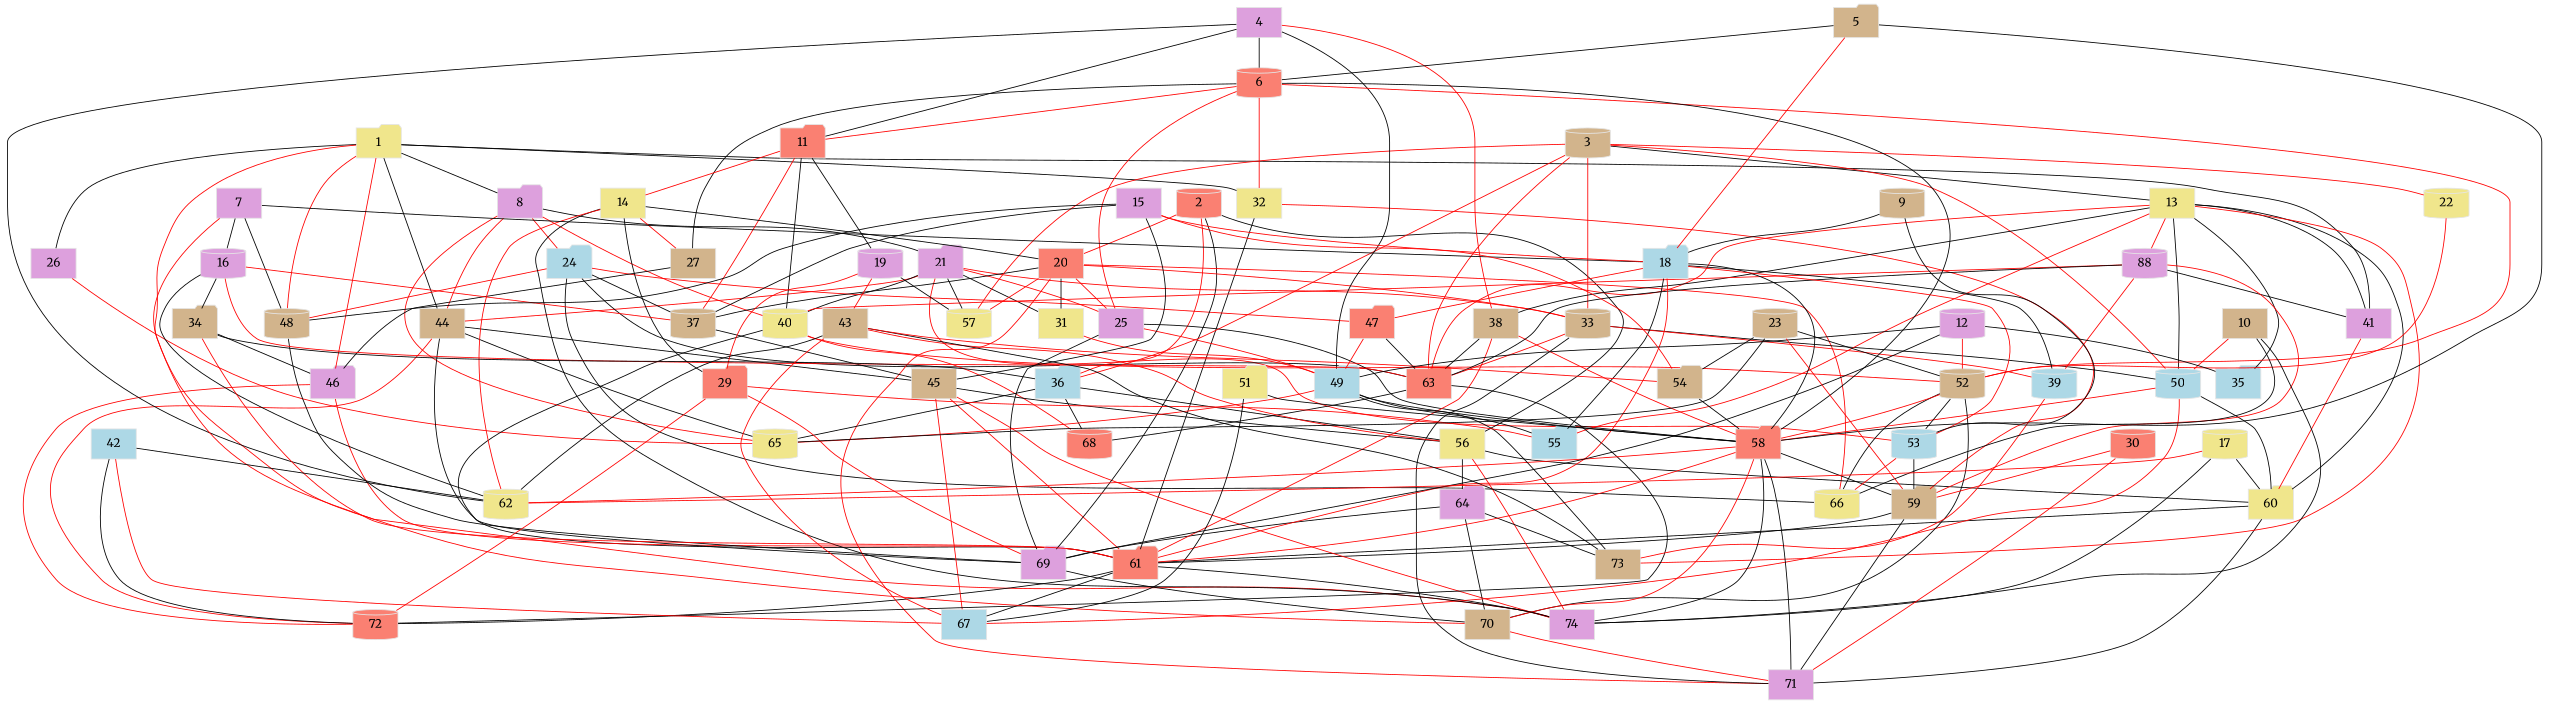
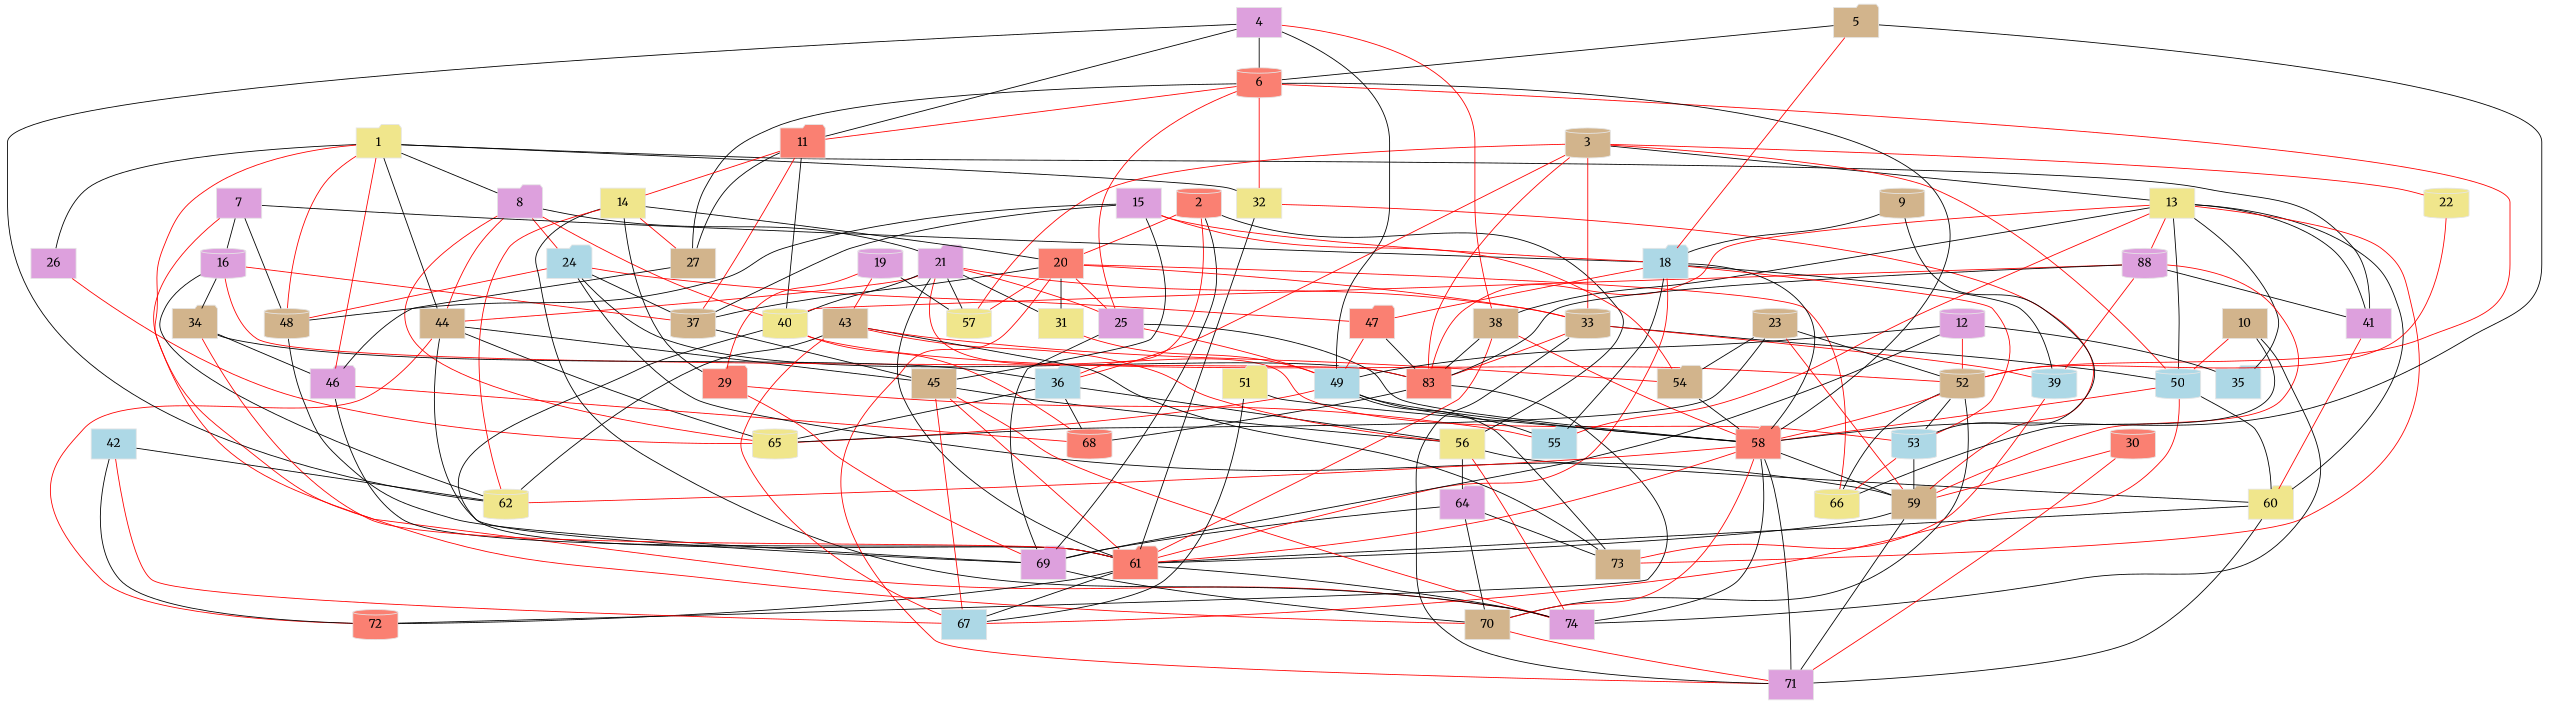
  graph {
    fontname=Merriweather
    node [color=gray90 fillcolor=tan fontname=Merriweather shape=cylinder style=filled]
    edge [color=black fontname=Merriweather weight=1.0]
    1 [fillcolor=khaki shape=folder]
    8 [fillcolor=plum shape=folder]
    26 [fillcolor=plum shape=box]
    32 [fillcolor=khaki shape=box]
    41 [fillcolor=plum shape=box]
    44 [shape=box]
    46 [fillcolor=plum shape=folder]
    48
    74 [fillcolor=plum shape=box]
    21 [fillcolor=plum shape=folder]
    24 [fillcolor=lightblue shape=folder]
    40 [fillcolor=khaki]
    65 [fillcolor=khaki]
    61 [fillcolor=salmon shape=folder]
    59 [shape=folder]
    60 [fillcolor=khaki shape=folder]
    45 [shape=box]
    72 [fillcolor=salmon]
    69 [fillcolor=plum shape=folder]
    2 [fillcolor=salmon]
    20 [fillcolor=salmon shape=box]
    36 [fillcolor=lightblue shape=folder]
    56 [fillcolor=khaki shape=box]
    33
    57 [fillcolor=khaki]
    25 [fillcolor=plum shape=box]
    66 [fillcolor=khaki]
    37
    31 [fillcolor=khaki shape=box]
    71 [fillcolor=plum shape=box]
    68 [fillcolor=salmon]
    64 [fillcolor=plum shape=folder]
    70 [shape=box]
    3
    13 [fillcolor=khaki shape=box]
    22 [fillcolor=khaki]
    50 [fillcolor=lightblue]
-   63 [fillcolor=salmon shape=folder]
+   63 [fillcolor=salmon shape=folder label=83]
    38 [shape=box]
    35 [fillcolor=lightblue shape=folder]
    n41 [fillcolor=plum label=88]
    55 [fillcolor=lightblue shape=folder]
    73 [shape=box]
    52
    39 [fillcolor=lightblue]
    58 [fillcolor=salmon shape=folder]
    67 [fillcolor=lightblue shape=box]
    4 [fillcolor=plum shape=box]
    6 [fillcolor=salmon]
    11 [fillcolor=salmon shape=folder]
    49 [fillcolor=lightblue shape=folder]
    62 [fillcolor=khaki]
    27 [shape=box]
    14 [fillcolor=khaki shape=box]
    19 [fillcolor=plum]
    5 [shape=folder]
    18 [fillcolor=lightblue shape=folder]
    53 [fillcolor=lightblue]
    47 [fillcolor=salmon shape=folder]
    7 [fillcolor=plum shape=box]
    16 [fillcolor=plum]
    34 [shape=folder]
    9
    10 [shape=box]
    29 [fillcolor=salmon shape=folder]
    43 [shape=box]
    12 [fillcolor=plum]
    15 [fillcolor=plum shape=box]
    54 [shape=folder]
-   17 [fillcolor=khaki]
    23
    30 [fillcolor=salmon]
    42 [fillcolor=lightblue shape=box]
    51 [fillcolor=khaki shape=folder]
    1 -- 8
    1 -- 26
    1 -- 32
    1 -- 41
    1 -- 44
    1 -- 46 [color=red]
    1 -- 48 [color=red]
    1 -- 74 [color=red]
    8 -- 44 [color=red]
    8 -- 21
    8 -- 24 [color=red]
    8 -- 40 [color=red]
    8 -- 65 [color=red]
    26 -- 65 [color=red]
    32 -- 61
    32 -- 59 [color=red]
    41 -- 60 [color=red]
    44 -- 65
    44 -- 61
    44 -- 45
    44 -- 72 [color=red]
-   46 -- 61 [color=red]
-   46 -- 72 [color=red]
+   46 -- 61
+   46 -- 68 [color=red]
    48 -- 69
    21 -- 44 [color=red]
    21 -- 40 [weight=2.0]
+   21 -- 61
    21 -- 33 [color=red]
    21 -- 57
    21 -- 25 [color=red]
    21 -- 31
    21 -- 53 [color=red]
    24 -- 48 [color=red]
-   24 -- 66
+   24 -- 59
    24 -- 37
    24 -- 63
    24 -- 47 [color=red]
    40 -- 69
    40 -- 68 [color=red]
    40 -- 52 [color=red]
    61 -- 74
    61 -- 72
    61 -- 67
    59 -- 61
    59 -- 71
    60 -- 61
    60 -- 71
    45 -- 74 [color=red]
    45 -- 61 [color=red]
    45 -- 56
    45 -- 67 [color=red]
    69 -- 70
    2 -- 69
    2 -- 20 [color=red]
    2 -- 36 [color=red]
    2 -- 56
    20 -- 33 [color=red]
    20 -- 57 [color=red]
    20 -- 25 [color=red]
    20 -- 66 [color=red]
    20 -- 37
    20 -- 31
    20 -- 71 [color=red]
    36 -- 65
    36 -- 56
    36 -- 68
    56 -- 74 [color=red]
    56 -- 60
    56 -- 64
    33 -- 71
    33 -- 50
    33 -- 63 [color=red]
    33 -- 39 [color=red]
    25 -- 69
    25 -- 58
    25 -- 49 [color=red]
    37 -- 45
    31 -- 49 [color=red]
    64 -- 69
    64 -- 70
    64 -- 73
    70 -- 71 [color=red]
    3 -- 36 [color=red]
    3 -- 33 [color=red]
    3 -- 57 [color=red]
    3 -- 13
    3 -- 22 [color=red]
    3 -- 50 [color=red]
    3 -- 63 [color=red]
    13 -- 41
    13 -- 60
    13 -- 50
    13 -- 63 [color=red]
    13 -- 38
    13 -- 35
    13 -- n41 [color=red]
    13 -- 55 [color=red]
    13 -- 73 [color=red]
    22 -- 52 [color=red]
    50 -- 60
    50 -- 58 [color=red]
    50 -- 67 [color=red]
    63 -- 72
    63 -- 68
    38 -- 61 [color=red]
    38 -- 63
    38 -- 58 [color=red]
    n41 -- 41
    n41 -- 40 [color=red]
    n41 -- 59 [color=red]
    n41 -- 63
    n41 -- 39 [color=red]
    52 -- 66
    52 -- 70
    52 -- 58 [color=red]
    52 -- 53
    39 -- 73 [color=red]
    58 -- 74 [weight=2.0]
    58 -- 61 [color=red]
    58 -- 59
    58 -- 71
    58 -- 70 [color=red]
    58 -- 62 [color=red]
    4 -- 38 [color=red]
    4 -- 6
    4 -- 11
    4 -- 49
    4 -- 62
    6 -- 32 [color=red]
    6 -- 25 [color=red]
    6 -- 52 [color=red]
    6 -- 58
    6 -- 11 [color=red]
    6 -- 27
    11 -- 40
    11 -- 37 [color=red]
    11 -- 14 [color=red]
-   11 -- 19
+   11 -- 27
    49 -- 65 [color=red]
    49 -- 55
    49 -- 73
    49 -- 58
    27 -- 46
    14 -- 74
    14 -- 20
    14 -- 62 [color=red]
    14 -- 27 [color=red]
    14 -- 29
    19 -- 57
    19 -- 29 [color=red]
    19 -- 43 [color=red]
    5 -- 58
    5 -- 6
    5 -- 18 [color=red]
    18 -- 61 [color=red]
    18 -- 55
    18 -- 39
    18 -- 58
    18 -- 53 [color=red]
    18 -- 47 [color=red]
    53 -- 59
    53 -- 66 [color=red]
    47 -- 63
    47 -- 49 [color=red]
    7 -- 48
    7 -- 70 [color=red]
    7 -- 18
    7 -- 16
    16 -- 37 [color=red]
    16 -- 63 [color=red]
    16 -- 62
    16 -- 34
    34 -- 46
    34 -- 61 [color=red]
    34 -- 36
    9 -- 18
    9 -- 53
    10 -- 74
    10 -- 66
    10 -- 50 [color=red]
-   29 -- 72 [color=red]
    29 -- 69 [color=red]
    29 -- 55 [color=red]
    43 -- 56 [color=red]
    43 -- 73
    43 -- 67 [color=red]
    43 -- 62
    43 -- 54 [color=red]
    12 -- 69
    12 -- 35
    12 -- 52 [color=red]
    12 -- 49
    15 -- 48
    15 -- 45
    15 -- 37
    15 -- 18 [color=red]
    15 -- 54 [color=red]
    54 -- 58
-   17 -- 74
-   17 -- 60
-   17 -- 62 [color=red]
    23 -- 65
    23 -- 59 [color=red]
    23 -- 52
    23 -- 54
    30 -- 59 [color=red]
    30 -- 71 [color=red]
    42 -- 72
    42 -- 67 [color=red]
    42 -- 62
    51 -- 58
    51 -- 67
  }
